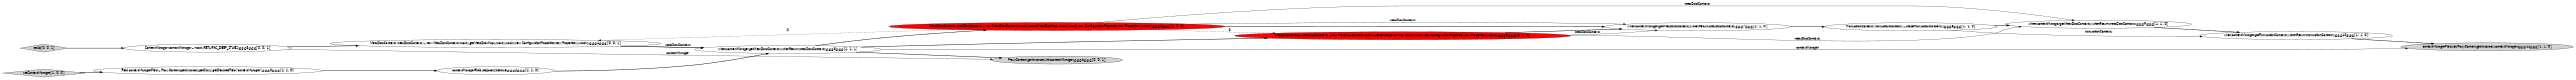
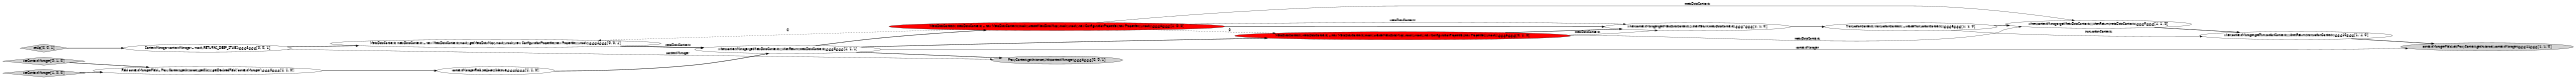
  digraph {
    rankdir=LR
    fontname=Lato
    node [fillcolor=white shape=ellipse style=filled fontname=Lato]
    edge [style=bold fontname=Lato]
    n1 [label="ContextManager contextManager = mock(,RETURNS_DEEP_STUBS)@@@3@@@['0', '0', '1']"]
    n2 [label="MetaDataContexts metaDataContexts = new MetaDataContexts(mock(),getMetaDataMap(),mock(),mock(),new ConfigurationProperties(new Properties()),mock())@@@4@@@['0', '0', '1']"]
    n3 [fillcolor=lightgray label="ProxyContext.getInstance().init(contextManager)@@@6@@@['0', '0', '1']"]
    n4 [label="when(contextManager.getMetaDataContexts()).thenReturn(metaDataContexts)@@@5@@@['1', '1', '1']"]
    n5 [fillcolor=red label="MetaDataContexts metaDataContexts = new MetaDataContexts(mock(),createMetaDataMap(),mock(),mock(),new ConfigurationProperties(new Properties()),mock())@@@6@@@['1', '0', '0']"]
    n6 [fillcolor=lightgray label="contextManagerField.set(ProxyContext.getInstance(),contextManager)@@@11@@@['1', '1', '0']"]
    n7 [fillcolor=red label="MetaDataContexts metaDataContexts = new MetaDataContexts(mock(),createMetaDataMap(),mock(),mock(),new ConfigurationProperties(new Properties()),mock())@@@6@@@['0', '1', '0']"]
    n8 [label="Field contextManagerField = ProxyContext.getInstance().getClass().getDeclaredField(\"contextManager\")@@@3@@@['1', '1', '0']"]
    n9 [label="contextManagerField.setAccessible(true)@@@4@@@['1', '1', '0']"]
    n10 [label="when(contextManager.getMetaDataContexts()).thenReturn(metaDataContexts)@@@7@@@['1', '1', '0']"]
    n11 [label="when(contextManager.getMetaDataContexts()).thenReturn(metaDataContexts)@@@9@@@['1', '1', '0']"]
    n12 [label="TransactionContexts transactionContexts = createTransactionContexts()@@@8@@@['1', '1', '0']"]
    n13 [label="when(contextManager.getTransactionContexts()).thenReturn(transactionContexts)@@@10@@@['1', '1', '0']"]
    n14 [fillcolor=lightgray label="setUp['0', '0', '1']" shape=diamond]
    n15 [fillcolor=lightgray label="setContextManager['1', '0', '0']" shape=diamond]
+   n16 [fillcolor=lightgray label="setContextManager['0', '1', '0']" shape=diamond]
    n1 -> n2
    n1 -> n3 [label=contextManager style=solid]
    n2 -> n4 [label=metaDataContexts style=solid]
    n2 -> n4
    n4 -> n3
    n4 -> n5
    n4 -> n6 [label=contextManager style=solid]
    n4 -> n7
    n5 -> n2 [label=0 style=dashed]
    n5 -> n7 [label=0 style=dashed]
    n5 -> n10
    n5 -> n10 [label=metaDataContexts style=solid]
    n5 -> n11 [label=metaDataContexts style=solid]
    n7 -> n10 [label=metaDataContexts style=solid]
    n7 -> n10
    n7 -> n11 [label=metaDataContexts style=solid]
    n8 -> n9
    n9 -> n4
    n10 -> n12
    n11 -> n13
    n12 -> n11
    n12 -> n13 [label=transactionContexts style=solid]
    n13 -> n6
    n14 -> n1
    n15 -> n8
+   n16 -> n8
  }
